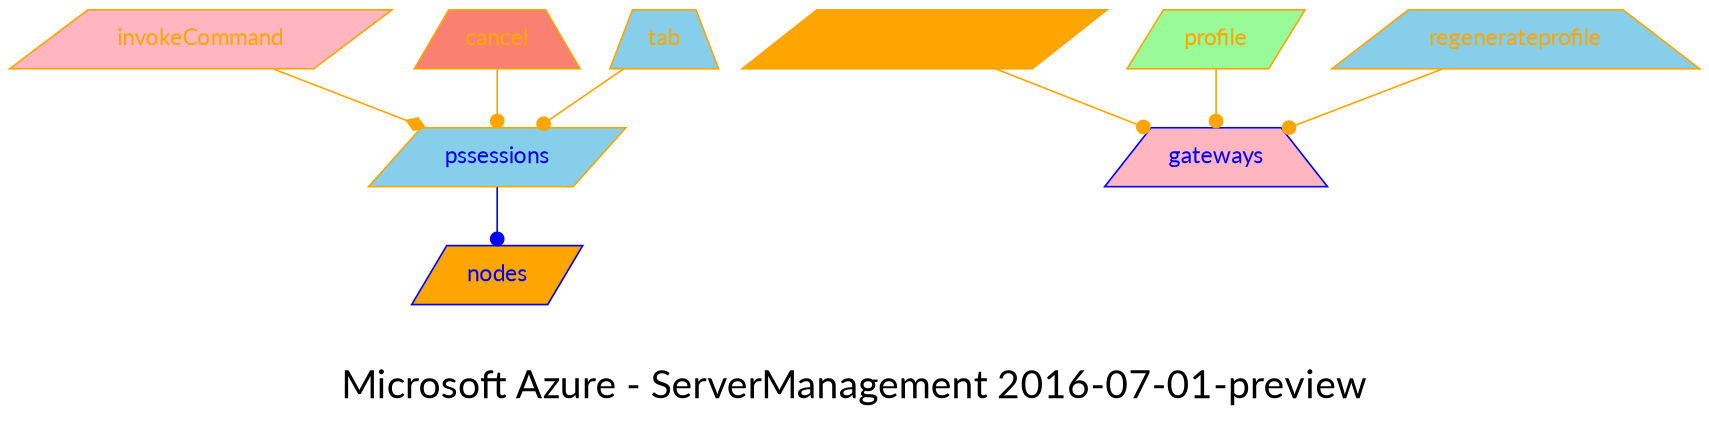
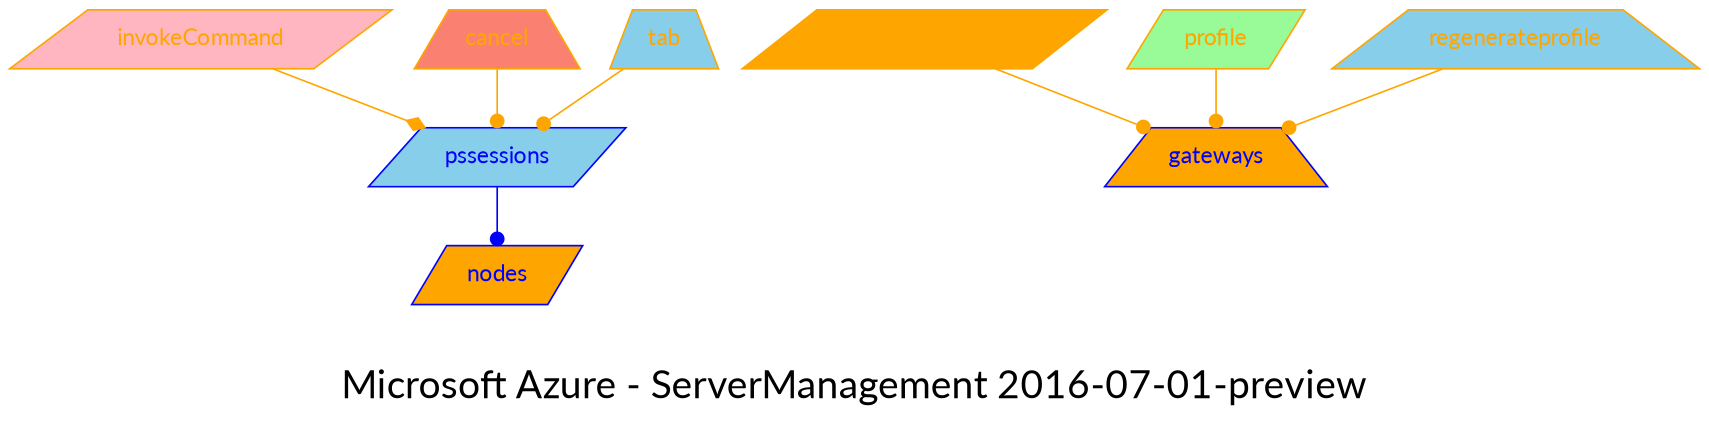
  digraph {
    fontname=Lato
    fontsize=24
    label="Microsoft Azure - ServerManagement 2016-07-01-preview"
    splines=true
    node [color=orange fillcolor=skyblue fontcolor=orange fontname=Lato shape=parallelogram style=filled]
    edge [arrowhead=dot arrowtail=none color=orange fontcolor=orange fontname=Lato]
    nodes [color=blue fillcolor=orange fontcolor=blue]
-   gateways [color=blue fillcolor=lightpink fontcolor=blue shape=trapezium]
-   pssessions [fontcolor=blue]
+   gateways [color=blue fillcolor=orange fontcolor=blue shape=trapezium]
+   pssessions [color=blue fontcolor=blue]
    invokeCommand [fillcolor=lightpink]
    cancel [fillcolor=salmon shape=trapezium]
    tab [shape=trapezium]
    upgradetolatest [fillcolor=orange]
    profile [fillcolor=palegreen]
    regenerateprofile [shape=trapezium]
    pssessions -> nodes [color=blue fontcolor=blue]
    invokeCommand -> pssessions [arrowhead=diamond]
    cancel -> pssessions
    tab -> pssessions
    upgradetolatest -> gateways
    profile -> gateways
    regenerateprofile -> gateways
  }
